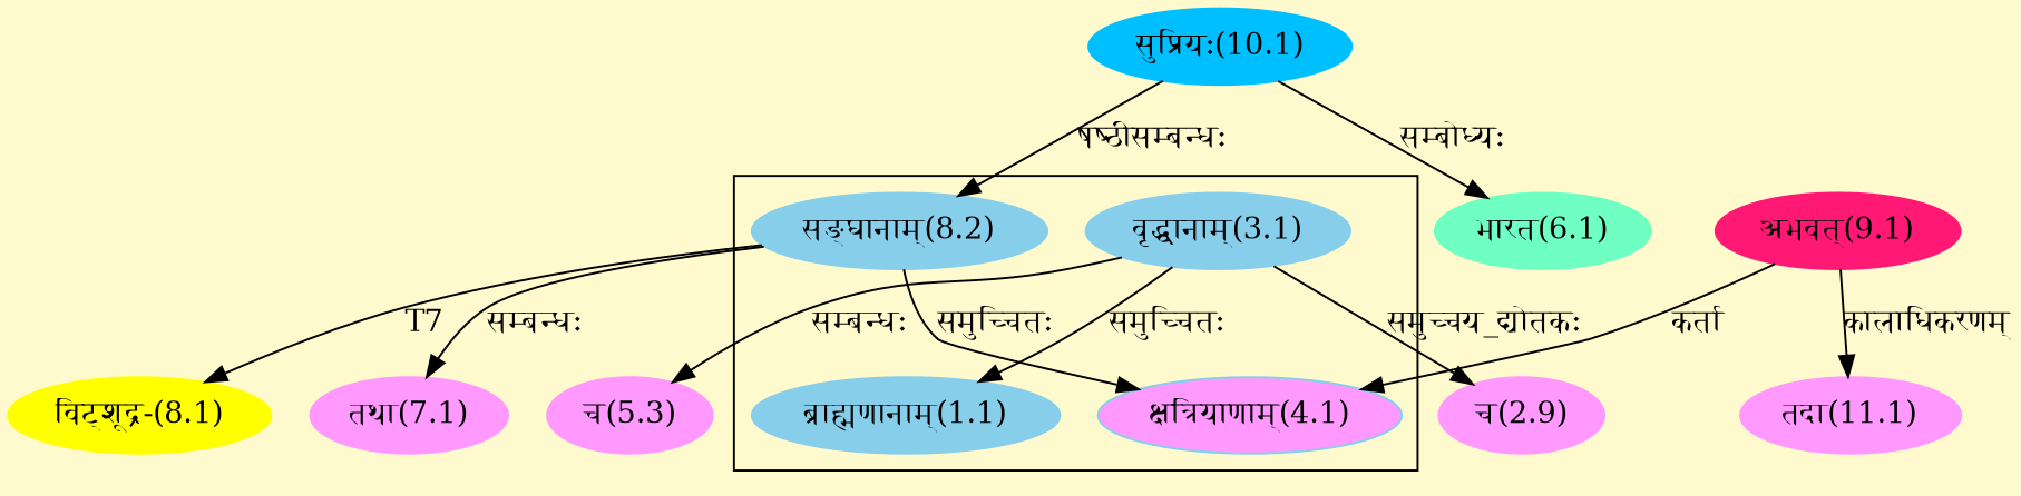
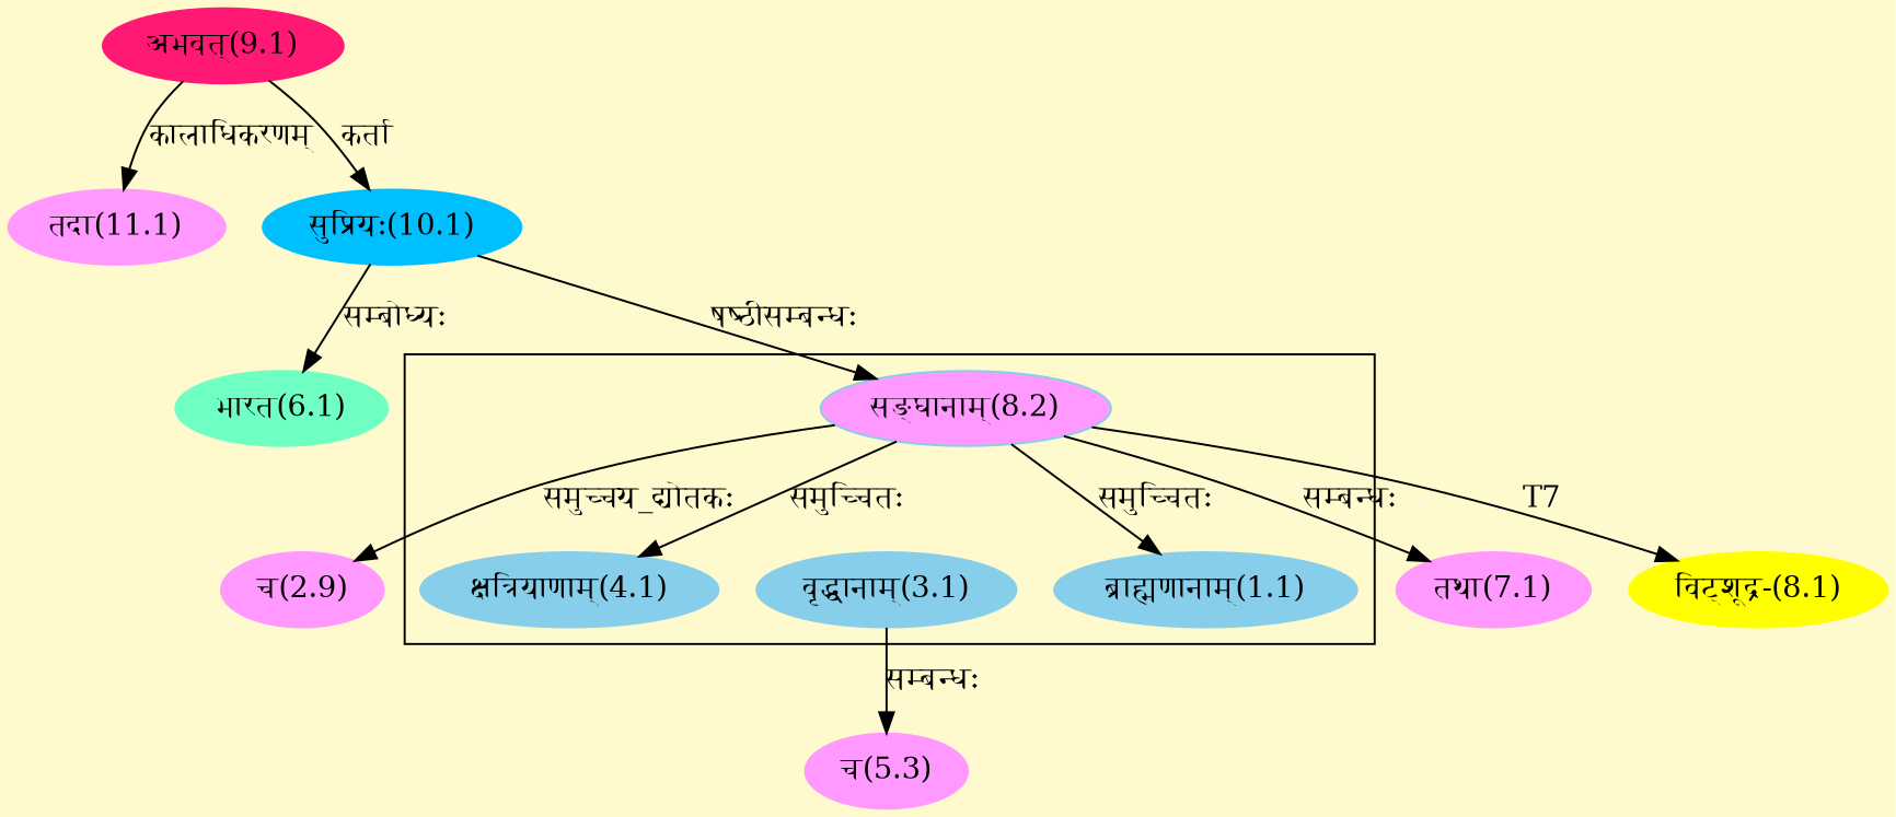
  digraph {
    bgcolor=lemonchiffon1
    compound=true
    rankdir=BT
    node [color="#87CEEB" style=filled]
    edge [dir=back]
    n1 [label="ब्राह्मणानाम्(1.1)"]
-   n2 [label="सङ्घानाम्(8.2)"]
+   n2 [label="सङ्घानाम्(8.2)" fillcolor="#FF99FF"]
    n3 [label="वृद्धानाम्(3.1)"]
-   n4 [label="क्षत्रियाणाम्(4.1)" fillcolor="#FF99FF"]
+   n4 [label="क्षत्रियाणाम्(4.1)"]
    n5 [color="#00BFFF" label="सुप्रियः(10.1)"]
    n6 [color="#FF1975" label="अभवत्(9.1)"]
    n7 [color="#FF99FF" label="च(2.9)"]
    n8 [color="#FF99FF" label="च(5.3)"]
    n9 [color="#6FFFC3" label="भारत(6.1)"]
    n10 [color="#FF99FF" label="तथा(7.1)"]
    n11 [color="#FFFF00" label="विट्शूद्र-(8.1)"]
    n12 [color="#FF99FF" label="तदा(11.1)"]
    subgraph cluster_1 {
      n1
      n2
      n3
      n4
    }
-   n1 -> n3 [label="समुच्चितः"]
+   n1 -> n2 [label="समुच्चितः"]
    n2 -> n5 [label="षष्ठीसम्बन्धः"]
    n4 -> n2 [label="समुच्चितः"]
-   n4 -> n6 [label="कर्ता"]
-   n7 -> n3 [label="समुच्चय_द्योतकः"]
+   n5 -> n6 [label="कर्ता"]
+   n7 -> n2 [label="समुच्चय_द्योतकः"]
    n8 -> n3 [label="सम्बन्धः"]
    n9 -> n5 [label="सम्बोध्यः"]
    n10 -> n2 [label="सम्बन्धः"]
    n11 -> n2 [label=T7]
    n12 -> n6 [label="कालाधिकरणम्"]
  }
